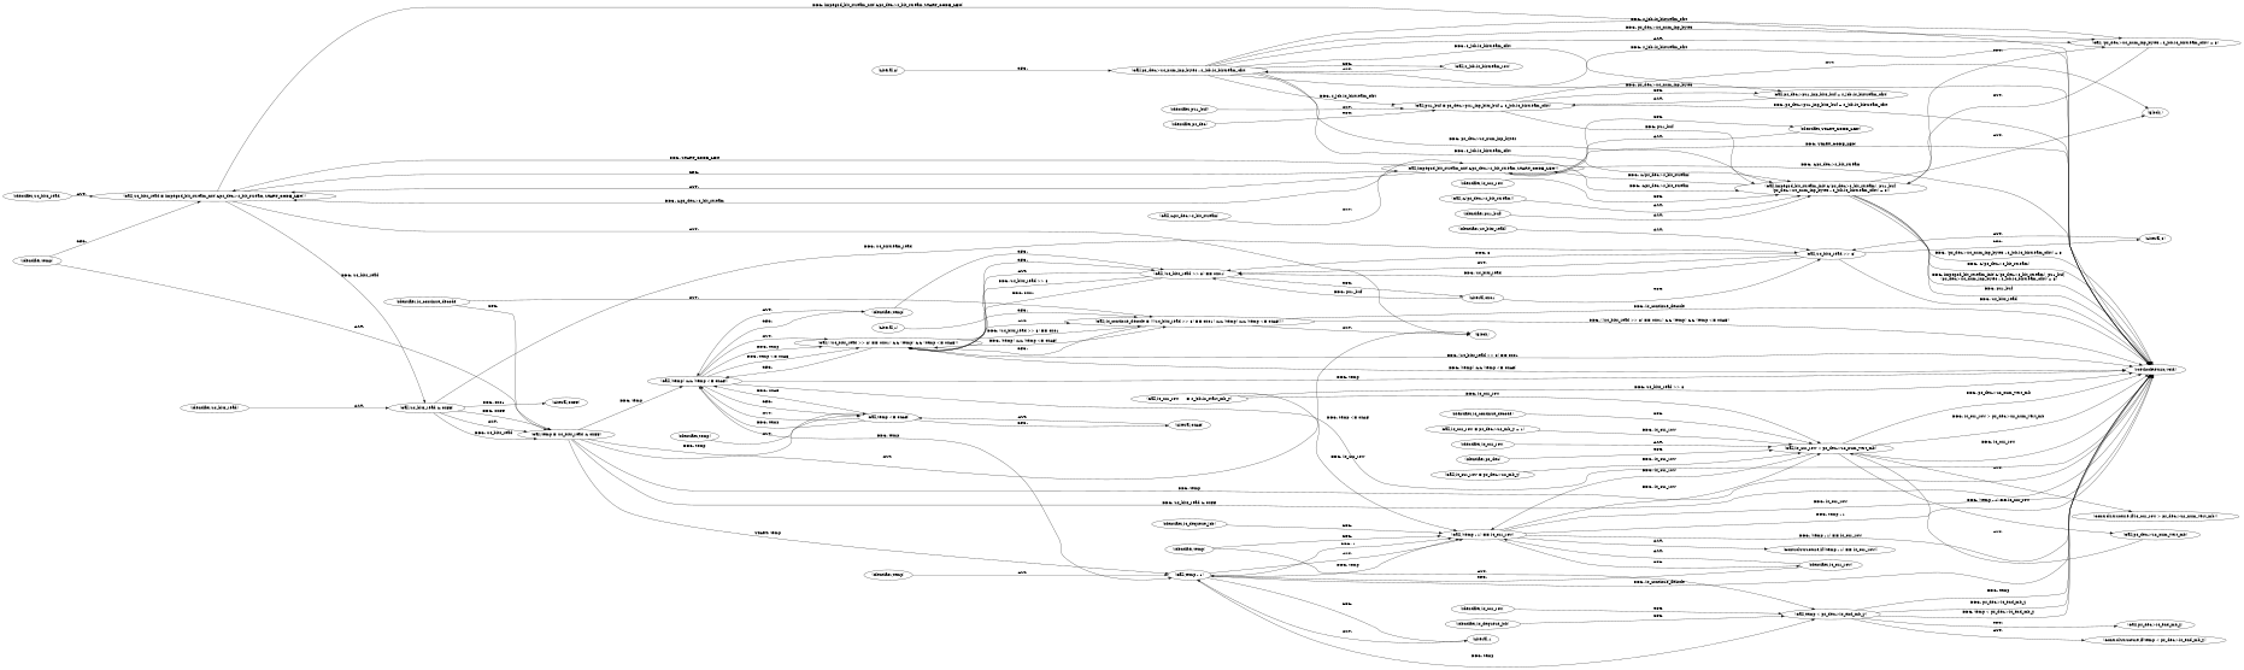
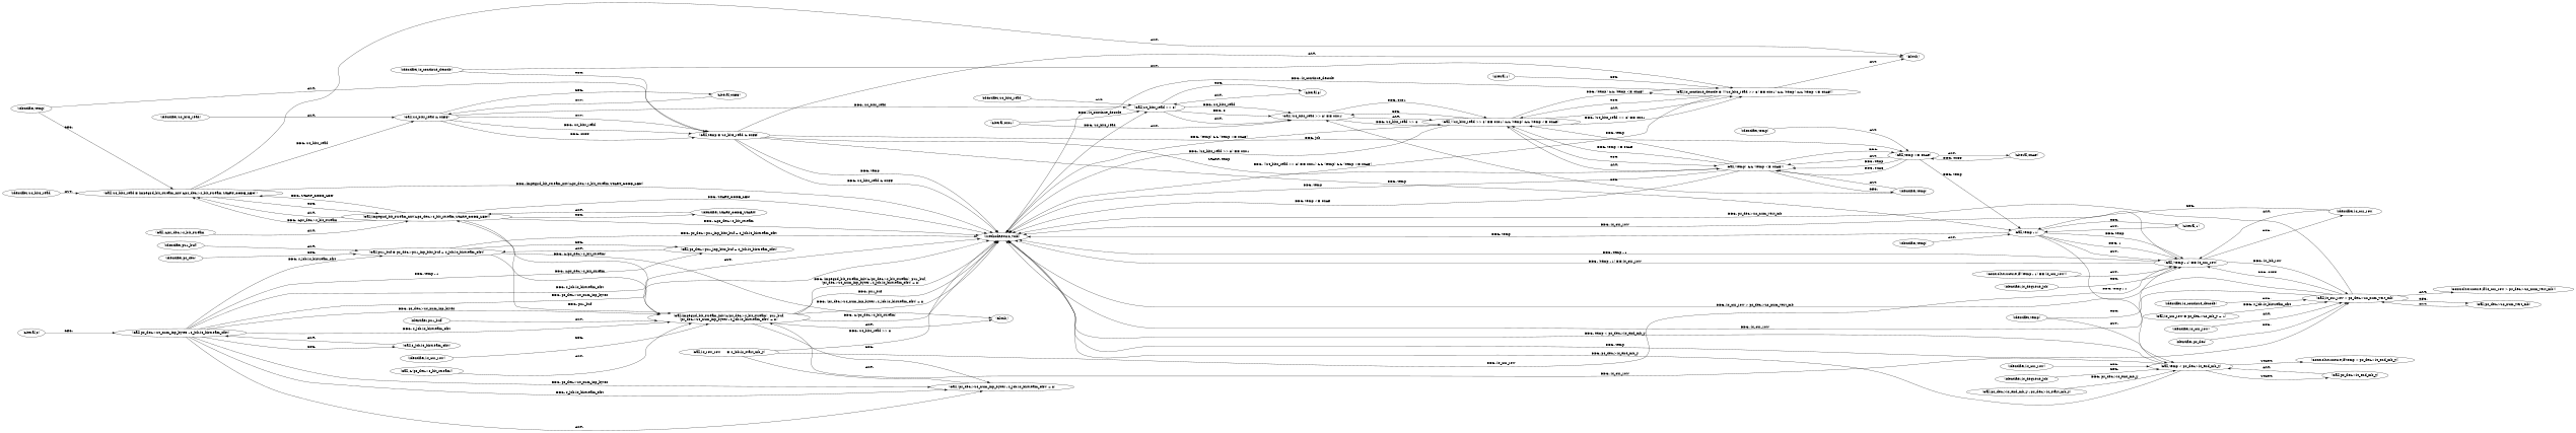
  digraph {
    rankdir=LR
    n1 [label="(Call,u4_bits_read = impeg2d_bit_stream_nxt(&ps_dec->s_bit_stream,START_CODE_LEN))"]
    n2 [label="(Call,impeg2d_bit_stream_nxt(&ps_dec->s_bit_stream,START_CODE_LEN))"]
    n3 [label="(Call,u4_bits_read & 0xFF)"]
    n4 [label="(MethodReturn,void)"]
    n5 [label="(Block,)"]
    n6 [label="(Call,impeg2d_bit_stream_init(&(ps_dec->s_bit_stream), pu1_buf,\n (ps_dec->u4_num_inp_bytes - s_job.i4_bistream_ofst) + 8))"]
-   n7 [label="(Identifier,START_CODE_LEN)"]
+   n7 [label="(Identifier,START_CODE_START)"]
    n8 [label="(Call,temp = u4_bits_read & 0xFF)"]
    n9 [label="(Call,u4_bits_read >> 8)"]
    n10 [label="(Literal,0xFF)"]
    n11 [label="(Call,(ps_dec->u4_num_inp_bytes - s_job.i4_bistream_ofst) + 8)"]
    n12 [label="(Block,)"]
    n13 [label="(Call,pu1_buf = ps_dec->pu1_inp_bits_buf + s_job.i4_bistream_ofst)"]
    n14 [label="(Call,ps_dec->pu1_inp_bits_buf + s_job.i4_bistream_ofst)"]
    n15 [label="(Call,ps_dec->u4_num_inp_bytes - s_job.i4_bistream_ofst)"]
-   n16 [label="(Call,s_job.i4_bistream_row)"]
+   n16 [label="(Call,s_job.i4_bistream_ofst)"]
    n17 [label="(Call,(temp) && (temp <= 0xAF))"]
    n18 [label="(Call,temp - 1)"]
    n19 [label="(Call,temp <= 0xAF)"]
    n20 [label="(Call,(u4_bits_read >> 8) == 0x01)"]
    n21 [label="(Literal,8)"]
    n22 [label="(Call,((u4_bits_read >> 8) == 0x01) && (temp) && (temp <= 0xAF))"]
    n23 [label="(Identifier,temp)"]
    n24 [label="(Call,(temp - 1) == i4_cur_row)"]
    n25 [label="(Call,temp < ps_dec->i4_end_mb_y)"]
    n26 [label="(Literal,1)"]
    n27 [label="(Literal,0xAF)"]
    n28 [label="(Call,i4_continue_decode = (((u4_bits_read >> 8) == 0x01) && (temp) && (temp <= 0xAF)))"]
    n29 [label="(Literal,0x01)"]
    n30 [label="(Call,i4_cur_row > ps_dec->u2_num_vert_mb)"]
    n31 [label="(Identifier,i4_cur_row)"]
    n32 [label="(ControlStructure,if((temp - 1) == i4_cur_row))"]
    n33 [label="(ControlStructure,if(temp < ps_dec->i4_end_mb_y))"]
    n34 [label="(Call,ps_dec->i4_end_mb_y)"]
    n35 [label="(ControlStructure,if(i4_cur_row > ps_dec->u2_num_vert_mb))"]
    n36 [label="(Call,ps_dec->u2_num_vert_mb)"]
    n37 [label="(Identifier,i4_cur_row)"]
    n38 [label="(Identifier,ps_dec)"]
+   n39 [label="(Call,ps_dec->i4_end_mb_y - ps_dec->i4_start_mb_y)"]
    n40 [label="(Identifier,pu1_buf)"]
-   n41 [label="(Call,i4_cur_row = ps_dec->u2_mb_y)"]
    n42 [label="(Literal,1)"]
    n43 [label="(Identifier,temp)"]
    n44 [label="(Identifier,u4_bits_read)"]
    n45 [label="(Identifier,temp)"]
    n46 [label="(Call,&ps_dec->s_bit_stream)"]
    n47 [label="(Identifier,ps_dec)"]
    n48 [label="(Identifier,temp)"]
    n49 [label="(Identifier,i4_cur_row)"]
    n50 [label="(Identifier,i4_dequeue_job)"]
    n51 [label="(Identifier,i4_cur_row)"]
    n52 [label="(Identifier,i4_dequeue_job)"]
    n53 [label="(Identifier,i4_continue_decode)"]
-   n54 [label="(Call,i4_cur_row      = s_job.i2_start_mb_y)"]
+   n54 [label="(Call,i4_row_row      = s_job.i2_start_mb_y)"]
    n55 [label="(Identifier,temp)"]
    n56 [label="(Call,&(ps_dec->s_bit_stream))"]
    n57 [label="(Identifier,u4_bits_read)"]
    n58 [label="(Identifier,i4_continue_decode)"]
    n59 [label="(Identifier,u4_bits_read)"]
    n60 [label="(Call,i4_cur_row = ps_dec->u2_mb_y + 1)"]
    n61 [label="(Identifier,pu1_buf)"]
    n62 [label="(Literal,8)"]
    n1 -> n2 [label="CFG: "]
    n1 -> n3 [label="DDG: u4_bits_read"]
    n1 -> n4 [label="DDG: impeg2d_bit_stream_nxt(&ps_dec->s_bit_stream,START_CODE_LEN)"]
    n1 -> n5 [label="AST: "]
    n2 -> n1 [label="AST: "]
    n2 -> n1 [label="DDG: &ps_dec->s_bit_stream"]
    n2 -> n1 [label="DDG: START_CODE_LEN"]
    n2 -> n4 [label="DDG: START_CODE_LEN"]
    n2 -> n4 [label="DDG: &ps_dec->s_bit_stream"]
    n2 -> n6 [label="DDG: &ps_dec->s_bit_stream"]
    n2 -> n7 [label="CFG: "]
    n3 -> n8 [label="AST: "]
    n3 -> n8 [label="DDG: u4_bits_read"]
    n3 -> n8 [label="DDG: 0xFF"]
-   n3 -> n9 [label="DDG: u4_bistream_read"]
-   n3 -> n10 [label="DDG: 0x01"]
+   n3 -> n9 [label="DDG: u4_bits_read"]
+   n3 -> n10 [label="CFG: "]
    n6 -> n2 [label="DDG: &(ps_dec->s_bit_stream)"]
    n6 -> n4 [label="DDG: pu1_buf"]
    n6 -> n4 [label="DDG: (ps_dec->u4_num_inp_bytes - s_job.i4_bistream_ofst) + 8"]
    n6 -> n4 [label="DDG: &(ps_dec->s_bit_stream)"]
    n6 -> n4 [label="DDG: impeg2d_bit_stream_init(&(ps_dec->s_bit_stream), pu1_buf,\n (ps_dec->u4_num_inp_bytes - s_job.i4_bistream_ofst) + 8)"]
    n6 -> n11 [label="CFG: "]
    n6 -> n12 [label="AST: "]
    n7 -> n2 [label="AST: "]
    n8 -> n4 [label="DDG: temp"]
    n8 -> n4 [label="DDG: u4_bits_read & 0xFF"]
    n8 -> n5 [label="AST: "]
-   n8 -> n17 [label="DDG: temp"]
-   n8 -> n18 [label="START: temp"]
-   n8 -> n19 [label="DDG: temp"]
-   n9 -> n4 [label="DDG: u4_bits_read"]
+   n8 -> n17 [label="START: temp"]
+   n8 -> n18 [label="DDG: temp"]
+   n8 -> n19 [label="DDG: job"]
+   n4 -> n9 [label="DDG: u4_bits_read"]
    n9 -> n20 [label="AST: "]
    n9 -> n20 [label="DDG: u4_bits_read"]
    n9 -> n20 [label="DDG: 8"]
    n9 -> n21 [label="CFG: "]
+   n10 -> n3 [label="AST: "]
    n11 -> n6 [label="AST: "]
    n13 -> n4 [label="DDG: ps_dec->pu1_inp_bits_buf + s_job.i4_bistream_ofst"]
    n13 -> n6 [label="DDG: pu1_buf"]
    n13 -> n12 [label="AST: "]
    n13 -> n14 [label="CFG: "]
    n14 -> n13 [label="AST: "]
    n15 -> n4 [label="DDG: s_job.i4_bistream_ofst"]
    n15 -> n4 [label="DDG: ps_dec->u4_num_inp_bytes"]
    n15 -> n6 [label="DDG: ps_dec->u4_num_inp_bytes"]
    n15 -> n6 [label="DDG: s_job.i4_bistream_ofst"]
    n15 -> n11 [label="AST: "]
    n15 -> n11 [label="DDG: ps_dec->u4_num_inp_bytes"]
    n15 -> n11 [label="DDG: s_job.i4_bistream_ofst"]
    n15 -> n13 [label="DDG: s_job.i4_bistream_ofst"]
-   n15 -> n14 [label="DDG: s_job.i4_bistream_ofst"]
+   n15 -> n14 [label="DDG: temp - 1"]
    n15 -> n16 [label="CFG: "]
    n16 -> n15 [label="AST: "]
    n17 -> n4 [label="DDG: temp"]
    n17 -> n4 [label="DDG: temp <= 0xAF"]
-   n17 -> n18 [label="DDG: temp"]
-   n17 -> n19 [label="CFG: "]
+   n19 -> n18 [label="DDG: temp"]
+   n17 -> n19 [label="DDG: "]
    n17 -> n22 [label="AST: "]
    n17 -> n22 [label="DDG: temp"]
    n17 -> n22 [label="DDG: temp <= 0xAF"]
    n17 -> n23 [label="CFG: "]
-   n18 -> n4 [label="DDG: i4_continue_decode"]
+   n18 -> n4 [label="DDG: temp"]
    n18 -> n24 [label="AST: "]
    n18 -> n24 [label="DDG: temp"]
    n18 -> n24 [label="DDG: 1"]
-   n18 -> n25 [label="DDG: temp"]
+   n18 -> n25 [label="DDG: temp - 1"]
    n18 -> n26 [label="CFG: "]
    n19 -> n17 [label="AST: "]
    n19 -> n17 [label="DDG: temp"]
    n19 -> n17 [label="DDG: 0xAF"]
-   n19 -> n27 [label="CFG: "]
+   n19 -> n27 [label="AST: "]
    n20 -> n22 [label="AST: "]
    n20 -> n22 [label="DDG: u4_bits_read >> 8"]
    n20 -> n22 [label="DDG: 0x01"]
-   n20 -> n29 [label="CFG: "]
    n21 -> n9 [label="AST: "]
    n22 -> n4 [label="DDG: (u4_bits_read >> 8) == 0x01"]
    n22 -> n4 [label="DDG: (temp) && (temp <= 0xAF)"]
    n22 -> n17 [label="CFG: "]
    n22 -> n20 [label="CFG: "]
    n22 -> n28 [label="AST: "]
    n22 -> n28 [label="DDG: (u4_bits_read >> 8) == 0x01"]
    n22 -> n28 [label="DDG: (temp) && (temp <= 0xAF)"]
    n23 -> n17 [label="AST: "]
    n23 -> n20 [label="CFG: "]
    n24 -> n4 [label="DDG: i4_cur_row"]
    n24 -> n4 [label="DDG: temp - 1"]
    n24 -> n4 [label="DDG: (temp - 1) == i4_cur_row"]
-   n24 -> n30 [label="DDG: i4_cur_row"]
+   n24 -> n30 [label="DDG: i4_job_row"]
    n24 -> n31 [label="CFG: "]
-   n24 -> n32 [label="AST: "]
+   n32 -> n24 [label="AST: "]
    n25 -> n4 [label="DDG: temp < ps_dec->i4_end_mb_y"]
    n25 -> n4 [label="DDG: temp"]
    n25 -> n4 [label="DDG: ps_dec->i4_end_mb_y"]
-   n25 -> n33 [label="AST: "]
-   n25 -> n34 [label="CFG: "]
+   n25 -> n33 [label="START: "]
+   n25 -> n34 [label="START: "]
    n26 -> n18 [label="AST: "]
-   n27 -> n19 [label="AST: "]
+   n27 -> n19 [label="DDG: 0xFF"]
    n28 -> n4 [label="DDG: i4_continue_decode"]
    n28 -> n4 [label="DDG: ((u4_bits_read >> 8) == 0x01) && (temp) && (temp <= 0xAF)"]
    n28 -> n5 [label="AST: "]
    n28 -> n22 [label="CFG: "]
-   n29 -> n9 [label="CFG: "]
-   n29 -> n20 [label="DDG: pu1_buf"]
+   n29 -> n9 [label="DDG: i4_continue_decode"]
+   n29 -> n20 [label="AST: "]
    n30 -> n4 [label="DDG: ps_dec->u2_num_vert_mb"]
    n30 -> n4 [label="DDG: i4_cur_row > ps_dec->u2_num_vert_mb"]
    n30 -> n4 [label="DDG: i4_cur_row"]
-   n30 -> n24 [label="DDG: i4_cur_row"]
+   n30 -> n24 [label="DDG: 0xFF"]
    n30 -> n35 [label="AST: "]
-   n30 -> n36 [label="DDG: (temp - 1) == i4_cur_row"]
+   n30 -> n36 [label="CFG: "]
    n31 -> n18 [label="CFG: "]
    n31 -> n24 [label="AST: "]
+   n34 -> n25 [label="AST: "]
    n36 -> n30 [label="AST: "]
    n37 -> n30 [label="AST: "]
    n38 -> n30 [label="CFG: "]
+   n39 -> n25 [label="DDG: ps_dec->i4_end_mb_y"]
    n40 -> n13 [label="AST: "]
-   n41 -> n30 [label="DDG: i4_cur_row"]
    n42 -> n28 [label="CFG: "]
    n43 -> n19 [label="AST: "]
    n44 -> n3 [label="AST: "]
    n45 -> n24 [label="CFG: "]
    n45 -> n25 [label="AST: "]
    n46 -> n2 [label="AST: "]
    n47 -> n13 [label="CFG: "]
    n48 -> n1 [label="CFG: "]
    n48 -> n8 [label="AST: "]
    n49 -> n25 [label="CFG: "]
    n50 -> n24 [label="CFG: "]
    n51 -> n6 [label="CFG: "]
    n52 -> n25 [label="CFG: "]
    n53 -> n8 [label="CFG: "]
    n53 -> n28 [label="AST: "]
    n54 -> n4 [label="DDG: u4_bits_read >> 8"]
    n54 -> n24 [label="DDG: i4_cur_row"]
    n54 -> n30 [label="DDG: i4_cur_row"]
    n55 -> n18 [label="AST: "]
    n56 -> n6 [label="AST: "]
    n57 -> n1 [label="AST: "]
    n58 -> n30 [label="CFG: "]
    n59 -> n9 [label="AST: "]
-   n60 -> n30 [label="DDG: i4_cur_row"]
+   n60 -> n30 [label="DDG: s_job.i4_bistream_ofst"]
    n61 -> n6 [label="AST: "]
    n62 -> n15 [label="CFG: "]
  }
